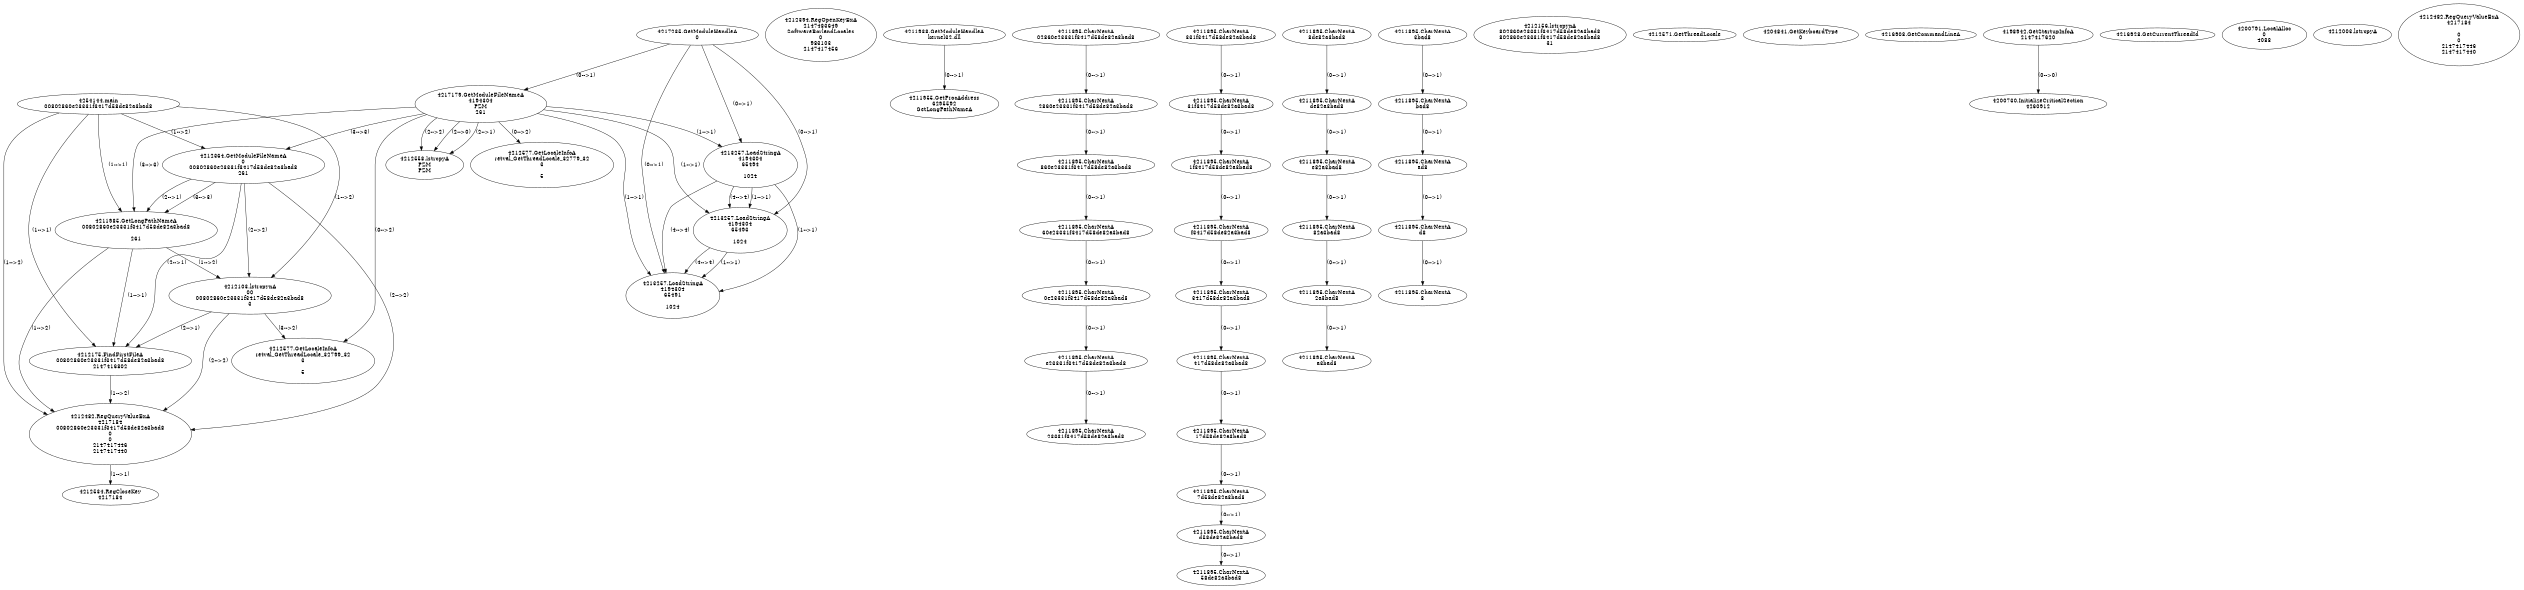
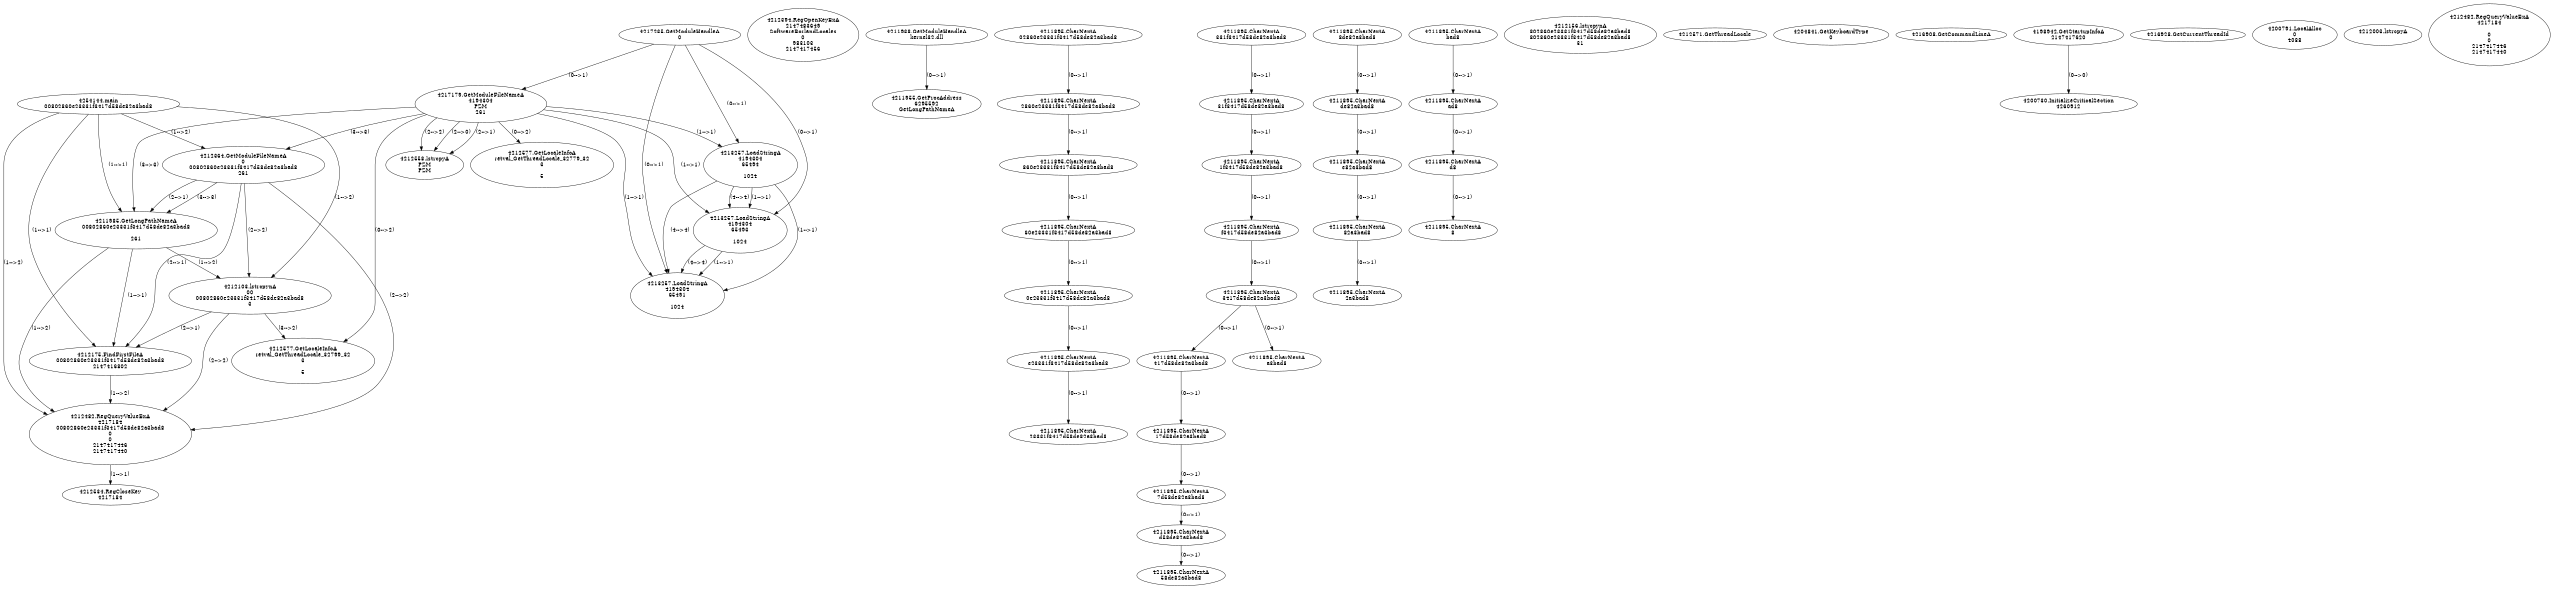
  digraph {
    fontname="DejaVu Serif"
    node [fontname="DejaVu Serif"]
    edge [fontname="DejaVu Serif"]
    n1 [label="4254144.main\n00802860e23331f3417d58de82a3bad8"]
    n2 [label="4212364.GetModuleFileNameA\n0\n00802860e23331f3417d58de82a3bad8\n261"]
    n3 [label="4211985.GetLongPathNameA\n00802860e23331f3417d58de82a3bad8\n\n261"]
    n4 [label="4212103.lstrcpynA\n00\n00802860e23331f3417d58de82a3bad8\n3"]
    n5 [label="4212175.FindFirstFileA\n00802860e23331f3417d58de82a3bad8\n2147416802"]
    n6 [label="4212482.RegQueryValueExA\n4217184\n00802860e23331f3417d58de82a3bad8\n0\n0\n2147417446\n2147417440"]
    n7 [label="4212577.GetLocaleInfoA\nretval_GetThreadLocale_32799_32\n3\n\n5"]
    n8 [label="4212534.RegCloseKey\n4217184"]
    n9 [label="4217235.GetModuleHandleA\n0"]
    n10 [label="4217179.GetModuleFileNameA\n4194304\nPZM\n261"]
    n11 [label="4213257.LoadStringA\n4194304\n65494\n\n1024"]
    n12 [label="4213257.LoadStringA\n4194304\n65493\n\n1024"]
    n13 [label="4213257.LoadStringA\n4194304\n65491\n\n1024"]
    n14 [label="4212558.lstrcpyA\nPZM\nPZM"]
    n15 [label="4212577.GetLocaleInfoA\nretval_GetThreadLocale_32779_32\n3\n\n5"]
    n16 [label="4212394.RegOpenKeyExA\n2147483649\nSoftware\Borland\Locales\n0\n983103\n2147417456"]
    n17 [label="4211938.GetModuleHandleA\nkernel32.dll"]
    n18 [label="4211955.GetProcAddress\n6295592\nGetLongPathNameA"]
    n19 [label="4211895.CharNextA\n02860e23331f3417d58de82a3bad8"]
    n20 [label="4211895.CharNextA\n2860e23331f3417d58de82a3bad8"]
    n21 [label="4211895.CharNextA\n860e23331f3417d58de82a3bad8"]
    n22 [label="4211895.CharNextA\n60e23331f3417d58de82a3bad8"]
    n23 [label="4211895.CharNextA\n0e23331f3417d58de82a3bad8"]
    n24 [label="4211895.CharNextA\ne23331f3417d58de82a3bad8"]
    n25 [label="4211895.CharNextA\n23331f3417d58de82a3bad8"]
    n26 [label="4211895.CharNextA\n331f3417d58de82a3bad8"]
    n27 [label="4211895.CharNextA\n31f3417d58de82a3bad8"]
    n28 [label="4211895.CharNextA\n1f3417d58de82a3bad8"]
    n29 [label="4211895.CharNextA\nf3417d58de82a3bad8"]
    n30 [label="4211895.CharNextA\n3417d58de82a3bad8"]
    n31 [label="4211895.CharNextA\n417d58de82a3bad8"]
    n32 [label="4211895.CharNextA\n17d58de82a3bad8"]
    n33 [label="4211895.CharNextA\n7d58de82a3bad8"]
    n34 [label="4211895.CharNextA\nd58de82a3bad8"]
    n35 [label="4211895.CharNextA\n58de82a3bad8"]
    n36 [label="4211895.CharNextA\n8de82a3bad8"]
    n37 [label="4211895.CharNextA\nde82a3bad8"]
    n38 [label="4211895.CharNextA\ne82a3bad8"]
    n39 [label="4211895.CharNextA\n82a3bad8"]
    n40 [label="4211895.CharNextA\n2a3bad8"]
    n41 [label="4211895.CharNextA\na3bad8"]
-   n42 [label="4211895.CharNextA\n3bad8"]
    n43 [label="4211895.CharNextA\nbad8"]
    n44 [label="4211895.CharNextA\nad8"]
    n45 [label="4211895.CharNextA\nd8"]
    n46 [label="4211895.CharNextA\n8"]
    n47 [label="4212156.lstrcpynA\n802860e23331f3417d58de82a3bad8\n802860e23331f3417d58de82a3bad8\n31"]
    n48 [label="4212571.GetThreadLocale\n"]
    n49 [label="4204841.GetKeyboardType\n0"]
    n50 [label="4216908.GetCommandLineA\n"]
    n51 [label="4198942.GetStartupInfoA\n2147417620"]
    n52 [label="4200730.InitializeCriticalSection\n4260912"]
    n53 [label="4216928.GetCurrentThreadId\n"]
    n54 [label="4200791.LocalAlloc\n0\n4088"]
    n55 [label="4212003.lstrcpyA\n\n"]
    n56 [label="4212482.RegQueryValueExA\n4217184\n\n0\n0\n2147417446\n2147417440"]
    n1 -> n2 [label="(1-->2)"]
    n1 -> n3 [label="(1-->1)"]
    n1 -> n4 [label="(1-->2)"]
    n1 -> n5 [label="(1-->1)"]
    n1 -> n6 [label="(1-->2)"]
    n2 -> n3 [label="(2-->1)"]
    n2 -> n3 [label="(3-->3)"]
    n2 -> n4 [label="(2-->2)"]
    n2 -> n5 [label="(2-->1)"]
    n2 -> n6 [label="(2-->2)"]
    n3 -> n4 [label="(1-->2)"]
    n3 -> n5 [label="(1-->1)"]
    n3 -> n6 [label="(1-->2)"]
    n4 -> n5 [label="(2-->1)"]
    n4 -> n6 [label="(2-->2)"]
    n4 -> n7 [label="(3-->2)"]
    n5 -> n6 [label="(1-->2)"]
    n6 -> n8 [label="(1-->1)"]
    n9 -> n10 [label="(0-->1)"]
    n9 -> n11 [label="(0-->1)"]
    n9 -> n12 [label="(0-->1)"]
    n9 -> n13 [label="(0-->1)"]
    n10 -> n2 [label="(3-->3)"]
    n10 -> n3 [label="(3-->3)"]
    n10 -> n7 [label="(0-->2)"]
    n10 -> n11 [label="(1-->1)"]
    n10 -> n12 [label="(1-->1)"]
    n10 -> n13 [label="(1-->1)"]
    n10 -> n14 [label="(2-->1)"]
    n10 -> n14 [label="(2-->2)"]
    n10 -> n14 [label="(2-->0)"]
    n10 -> n15 [label="(0-->2)"]
    n11 -> n12 [label="(1-->1)"]
    n11 -> n12 [label="(4-->4)"]
    n11 -> n13 [label="(1-->1)"]
    n11 -> n13 [label="(4-->4)"]
    n12 -> n13 [label="(1-->1)"]
    n12 -> n13 [label="(4-->4)"]
    n17 -> n18 [label="(0-->1)"]
    n19 -> n20 [label="(0-->1)"]
    n20 -> n21 [label="(0-->1)"]
    n21 -> n22 [label="(0-->1)"]
    n22 -> n23 [label="(0-->1)"]
    n23 -> n24 [label="(0-->1)"]
    n24 -> n25 [label="(0-->1)"]
    n26 -> n27 [label="(0-->1)"]
    n27 -> n28 [label="(0-->1)"]
    n28 -> n29 [label="(0-->1)"]
    n29 -> n30 [label="(0-->1)"]
    n30 -> n31 [label="(0-->1)"]
    n31 -> n32 [label="(0-->1)"]
    n32 -> n33 [label="(0-->1)"]
    n33 -> n34 [label="(0-->1)"]
    n34 -> n35 [label="(0-->1)"]
    n36 -> n37 [label="(0-->1)"]
    n37 -> n38 [label="(0-->1)"]
    n38 -> n39 [label="(0-->1)"]
    n39 -> n40 [label="(0-->1)"]
-   n40 -> n41 [label="(0-->1)"]
-   n42 -> n43 [label="(0-->1)"]
+   n30 -> n41 [label="(0-->1)"]
    n43 -> n44 [label="(0-->1)"]
    n44 -> n45 [label="(0-->1)"]
    n45 -> n46 [label="(0-->1)"]
    n51 -> n52 [label="(0-->0)"]
  }
